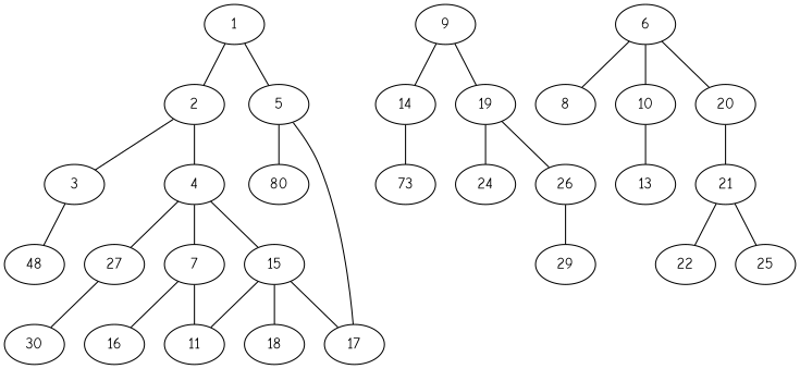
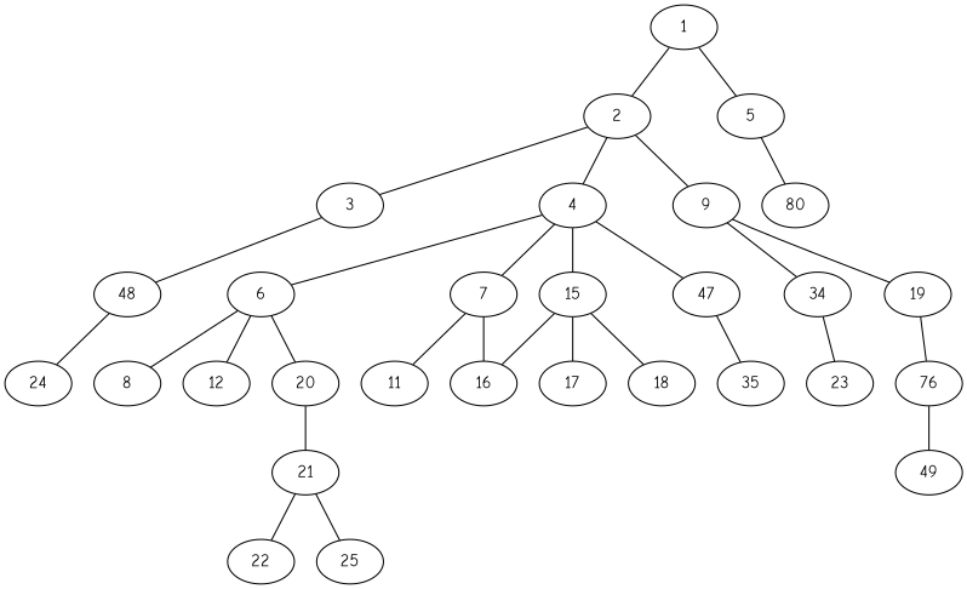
  graph {
    fontname="Comic Neue"
    node [fontname="Comic Neue"]
    edge [fontname="Comic Neue"]
    1
    2
    5
    3
    4
    9
    n7 [label=80]
    17
    n9 [label=48]
    6
    7
    15
-   27
-   14
+   27 [label=47]
+   14 [label=34]
    19
    8
-   12 [label=10]
+   12
    20
    11
    16
    18
-   30
-   23 [label=73]
+   30 [label=35]
+   23
    24
-   26
-   13
+   26 [label=76]
    21
-   29
+   29 [label=49]
    22
    25
    1 -- 2
    1 -- 5
    2 -- 3
    2 -- 4
+   2 -- 9
    5 -- n7
-   5 -- 17
    3 -- n9
+   4 -- 6
    4 -- 7
    4 -- 15
    4 -- 27
    9 -- 14
    9 -- 19
    6 -- 8
    6 -- 12
    6 -- 20
    7 -- 11
    7 -- 16
    15 -- 17
-   15 -- 11
+   15 -- 16
    15 -- 18
    27 -- 30
    14 -- 23
-   19 -- 24
+   n9 -- 24
    19 -- 26
-   12 -- 13
    20 -- 21
    26 -- 29
    21 -- 22
    21 -- 25
  }
